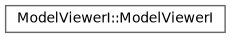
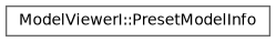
  digraph {
    rankdir=LR
-   n1 [color=grey40 fillcolor=white fontname=Helvetica fontsize=10 height=0.2 label="ModelViewerI::ModelViewerI" shape=box style=filled width=0.4]
+   n1 [color=grey40 fillcolor=white fontname=Helvetica fontsize=10 height=0.2 label="ModelViewerI::PresetModelInfo" shape=box style=filled width=0.4]
  }
